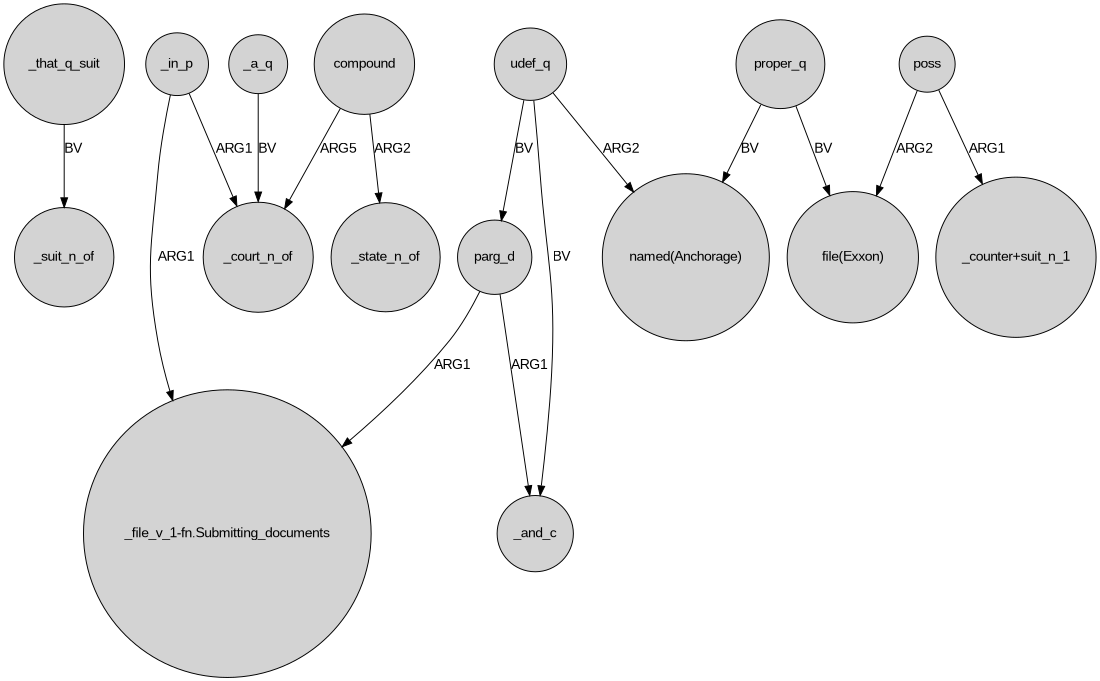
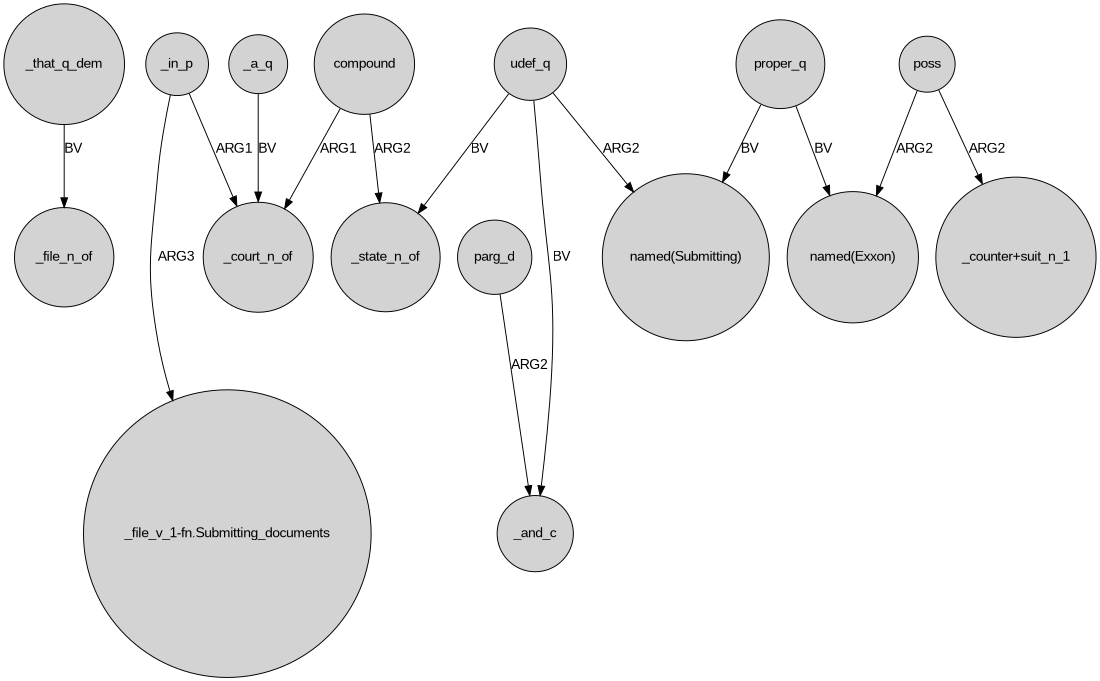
  digraph {
    fontname="Liberation Sans"
    node [fontname="Liberation Sans" shape=circle style=filled]
    edge [fontname="Liberation Sans"]
-   _that_q_dem [label=_that_q_suit]
-   _suit_n_of
+   _that_q_dem
+   _suit_n_of [label=_file_n_of]
    _in_p
    _court_n_of
    "_file_v_1-fn.Submitting_documents"
    compound
    _state_n_of
    parg_d
    _and_c
    _a_q
    proper_q
-   "named(Anchorage)"
-   "named(Exxon)" [label="file(Exxon)"]
+   "named(Anchorage)" [label="named(Submitting)"]
+   "named(Exxon)"
    udef_q
    poss
    "_counter+suit_n_1"
    _that_q_dem -> _suit_n_of [label=BV]
    _in_p -> _court_n_of [label=ARG1]
-   _in_p -> "_file_v_1-fn.Submitting_documents" [label=ARG1]
-   compound -> _court_n_of [label=ARG5]
+   _in_p -> "_file_v_1-fn.Submitting_documents" [label=ARG3]
+   compound -> _court_n_of [label=ARG1]
    compound -> _state_n_of [label=ARG2]
-   parg_d -> "_file_v_1-fn.Submitting_documents" [label=ARG1]
-   parg_d -> _and_c [label=ARG1]
+   parg_d -> _and_c [label=ARG2]
    _a_q -> _court_n_of [label=BV]
    proper_q -> "named(Anchorage)" [label=BV]
    proper_q -> "named(Exxon)" [label=BV]
-   udef_q -> parg_d [label=BV]
+   udef_q -> _state_n_of [label=BV]
    udef_q -> _and_c [label=BV]
    udef_q -> "named(Anchorage)" [label=ARG2]
    poss -> "named(Exxon)" [label=ARG2]
-   poss -> "_counter+suit_n_1" [label=ARG1]
+   poss -> "_counter+suit_n_1" [label=ARG2]
  }
